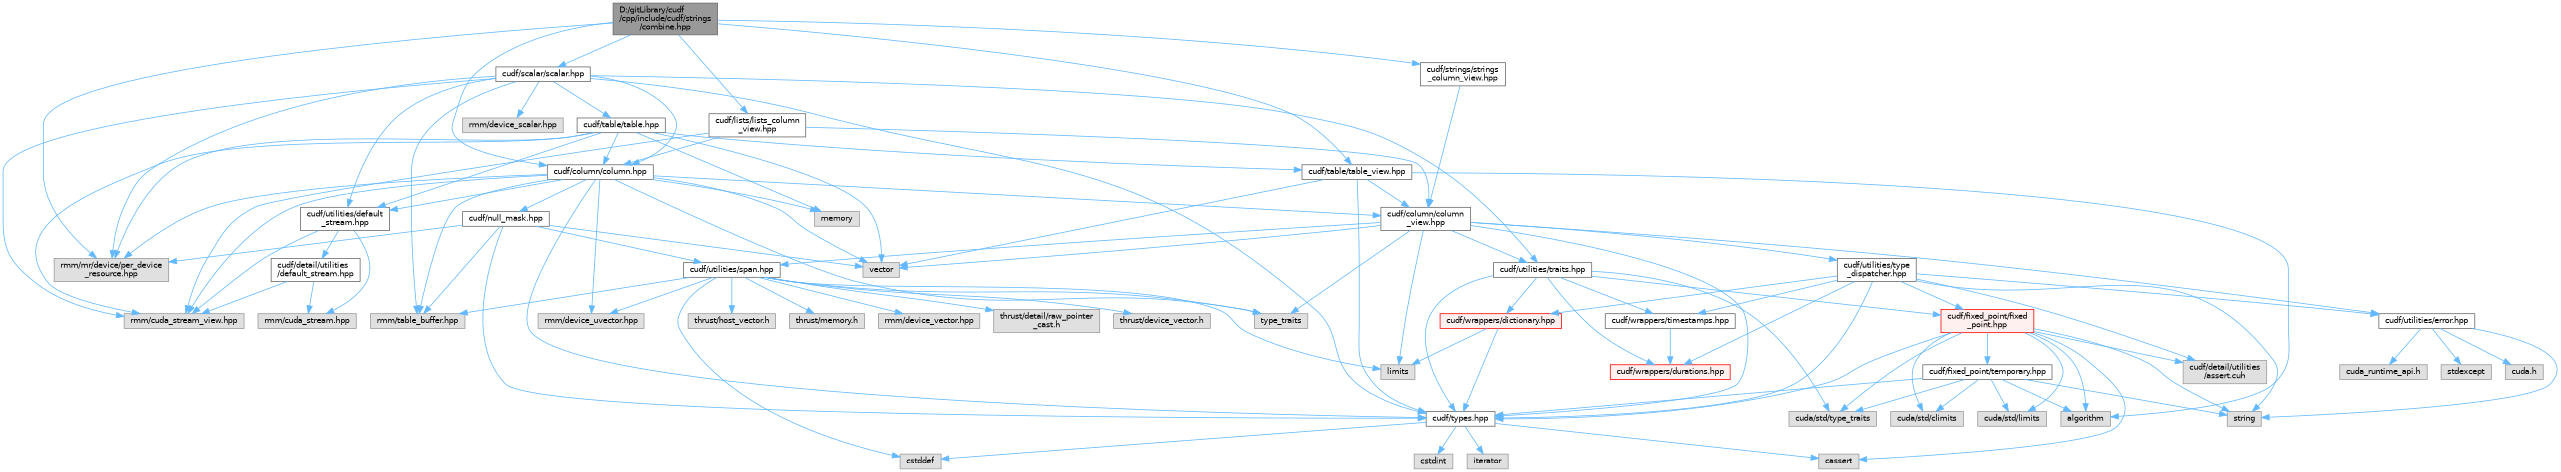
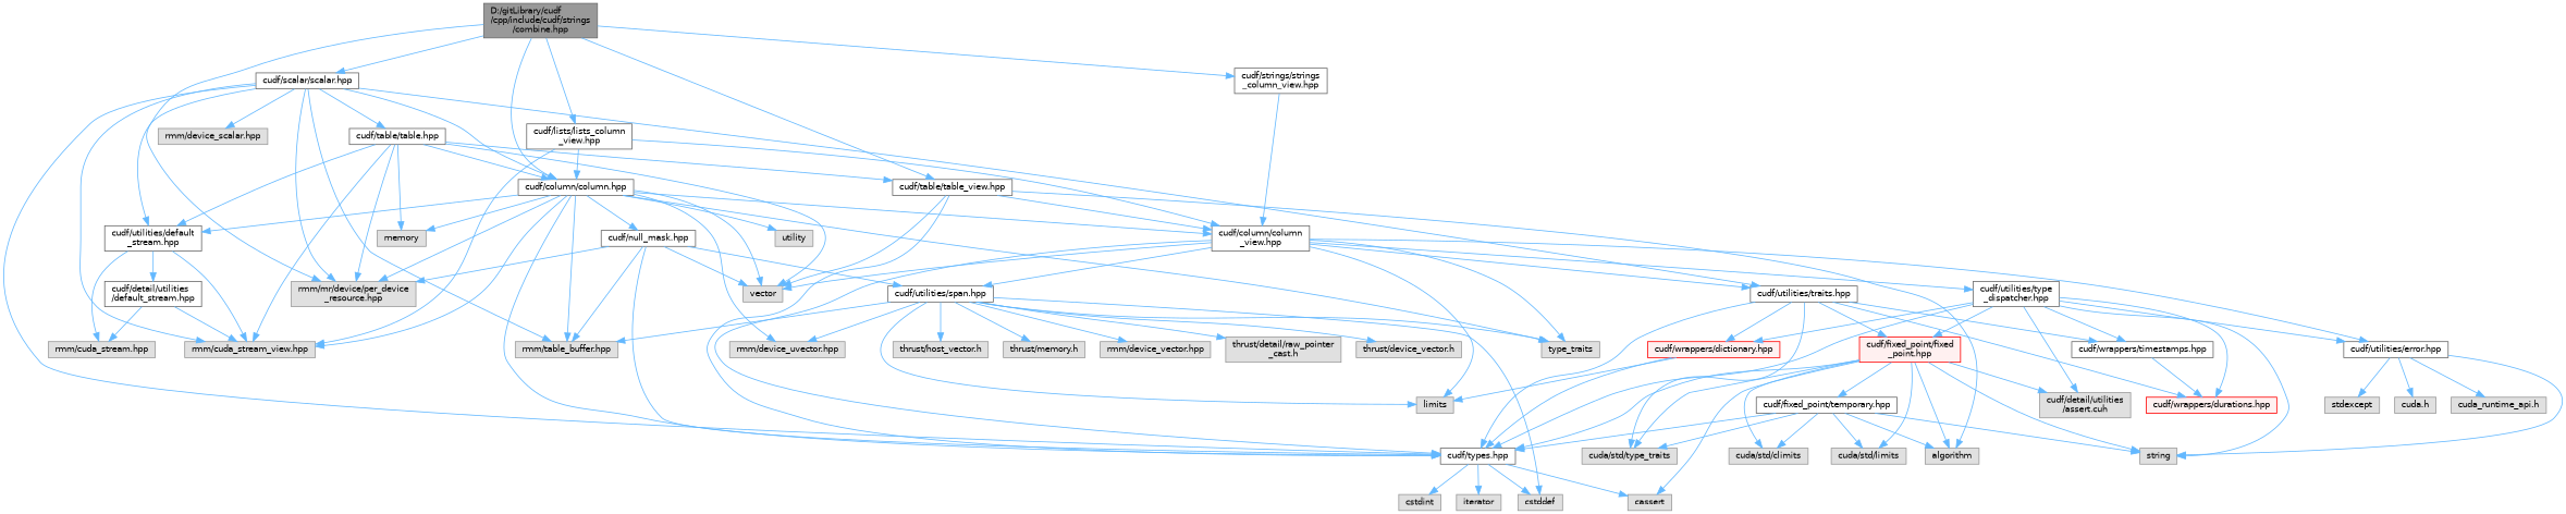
  digraph {
    node [color=grey60 fillcolor="#E0E0E0" fontname=Helvetica fontsize=10 shape=box style=filled]
    edge [color=steelblue1 fontname=Helvetica fontsize=10 labelfontname=Helvetica labelfontsize=10 style=solid]
    n1 [color=gray40 fillcolor=grey60 fontcolor=black height=0.2 label="D:/gitLibrary/cudf\l/cpp/include/cudf/strings\l/combine.hpp" width=0.4]
    n2 [color=grey40 fillcolor=white height=0.2 label="cudf/column/column.hpp" width=0.4]
    n3 [height=0.2 label="rmm/mr/device/per_device\l_resource.hpp" width=0.4]
    n4 [color=grey40 fillcolor=white height=0.2 label="cudf/lists/lists_column\l_view.hpp" width=0.4]
    n5 [color=grey40 fillcolor=white height=0.2 label="cudf/scalar/scalar.hpp" width=0.4]
    n6 [color=grey40 fillcolor=white height=0.2 label="cudf/table/table_view.hpp" width=0.4]
    n7 [color=grey40 fillcolor=white height=0.2 label="cudf/strings/strings\l_column_view.hpp" width=0.4]
    n8 [color=grey40 fillcolor=white height=0.2 label="cudf/column/column\l_view.hpp" width=0.4]
    n9 [color=grey40 fillcolor=white height=0.2 label="cudf/types.hpp" width=0.4]
    n10 [height=0.2 label="rmm/table_buffer.hpp" width=0.4]
    n11 [height=0.2 label="rmm/device_uvector.hpp" width=0.4]
    n12 [height=0.2 label=type_traits width=0.4]
    n13 [height=0.2 label=vector width=0.4]
    n14 [color=grey40 fillcolor=white height=0.2 label="cudf/null_mask.hpp" width=0.4]
    n15 [color=grey40 fillcolor=white height=0.2 label="cudf/utilities/default\l_stream.hpp" width=0.4]
    n16 [height=0.2 label="rmm/cuda_stream_view.hpp" width=0.4]
    n17 [height=0.2 label=memory width=0.4]
+   n18 [height=0.2 label=utility width=0.4]
    n19 [color=grey40 fillcolor=white height=0.2 label="cudf/utilities/traits.hpp" width=0.4]
    n20 [color=grey40 fillcolor=white height=0.2 label="cudf/table/table.hpp" width=0.4]
    n21 [height=0.2 label="rmm/device_scalar.hpp" width=0.4]
    n22 [height=0.2 label=algorithm width=0.4]
    n23 [color=grey40 fillcolor=white height=0.2 label="cudf/utilities/error.hpp" width=0.4]
    n24 [color=grey40 fillcolor=white height=0.2 label="cudf/utilities/span.hpp" width=0.4]
    n25 [height=0.2 label=limits width=0.4]
    n26 [color=grey40 fillcolor=white height=0.2 label="cudf/utilities/type\l_dispatcher.hpp" width=0.4]
    n27 [height=0.2 label=cassert width=0.4]
    n28 [height=0.2 label=cstddef width=0.4]
    n29 [height=0.2 label=cstdint width=0.4]
    n30 [height=0.2 label=iterator width=0.4]
    n31 [color=grey40 fillcolor=white height=0.2 label="cudf/detail/utilities\l/default_stream.hpp" width=0.4]
    n32 [height=0.2 label="rmm/cuda_stream.hpp" width=0.4]
    n33 [height=0.2 label="cuda.h" width=0.4]
    n34 [height=0.2 label="cuda_runtime_api.h" width=0.4]
    n35 [height=0.2 label=stdexcept width=0.4]
    n36 [height=0.2 label=string width=0.4]
    n37 [height=0.2 label="rmm/device_vector.hpp" width=0.4]
    n38 [height=0.2 label="thrust/detail/raw_pointer\l_cast.h" width=0.4]
    n39 [height=0.2 label="thrust/device_vector.h" width=0.4]
    n40 [height=0.2 label="thrust/host_vector.h" width=0.4]
    n41 [height=0.2 label="thrust/memory.h" width=0.4]
    n42 [color=red fillcolor="#FFF0F0" height=0.2 label="cudf/fixed_point/fixed\l_point.hpp" width=0.4]
    n43 [height=0.2 label="cuda/std/type_traits" width=0.4]
    n44 [color=red fillcolor="#FFF0F0" height=0.2 label="cudf/wrappers/dictionary.hpp" width=0.4]
    n45 [color=red fillcolor="#FFF0F0" height=0.2 label="cudf/wrappers/durations.hpp" width=0.4]
    n46 [color=grey40 fillcolor=white height=0.2 label="cudf/wrappers/timestamps.hpp" width=0.4]
    n47 [height=0.2 label="cudf/detail/utilities\l/assert.cuh" width=0.4]
    n48 [color=grey40 fillcolor=white height=0.2 label="cudf/fixed_point/temporary.hpp" width=0.4]
    n49 [height=0.2 label="cuda/std/climits" width=0.4]
    n50 [height=0.2 label="cuda/std/limits" width=0.4]
    n1 -> n2
    n1 -> n3
    n1 -> n4
    n1 -> n5
    n1 -> n6
    n1 -> n7
    n2 -> n3
    n2 -> n8
    n2 -> n9
    n2 -> n10
    n2 -> n11
    n2 -> n12
    n2 -> n13
    n2 -> n14
    n2 -> n15
    n2 -> n16
    n2 -> n17
+   n2 -> n18
    n4 -> n2
    n4 -> n8
    n4 -> n16
    n5 -> n2
    n5 -> n3
    n5 -> n9
    n5 -> n10
    n5 -> n15
    n5 -> n16
    n5 -> n19
    n5 -> n20
    n5 -> n21
    n6 -> n8
    n6 -> n9
    n6 -> n13
    n6 -> n22
    n7 -> n8
    n8 -> n9
    n8 -> n12
    n8 -> n13
    n8 -> n19
    n8 -> n23
    n8 -> n24
    n8 -> n25
    n8 -> n26
    n9 -> n27
    n9 -> n28
    n9 -> n29
    n9 -> n30
    n14 -> n3
    n14 -> n9
    n14 -> n10
    n14 -> n13
    n14 -> n24
    n15 -> n16
    n15 -> n31
    n15 -> n32
    n19 -> n9
    n19 -> n42
    n19 -> n43
    n19 -> n44
    n19 -> n45
    n19 -> n46
    n20 -> n2
    n20 -> n3
    n20 -> n6
    n20 -> n13
    n20 -> n15
    n20 -> n16
    n20 -> n17
    n23 -> n33
    n23 -> n34
    n23 -> n35
    n23 -> n36
    n24 -> n10
    n24 -> n11
    n24 -> n12
    n24 -> n25
    n24 -> n28
    n24 -> n37
    n24 -> n38
    n24 -> n39
    n24 -> n40
    n24 -> n41
    n26 -> n9
    n26 -> n23
    n26 -> n36
    n26 -> n42
    n26 -> n44
    n26 -> n45
    n26 -> n46
    n26 -> n47
    n31 -> n16
    n31 -> n32
    n42 -> n9
    n42 -> n22
    n42 -> n27
    n42 -> n36
    n42 -> n43
    n42 -> n47
    n42 -> n48
    n42 -> n49
    n42 -> n50
    n44 -> n9
    n44 -> n25
    n46 -> n45
    n48 -> n9
    n48 -> n22
    n48 -> n36
    n48 -> n43
    n48 -> n49
    n48 -> n50
  }
